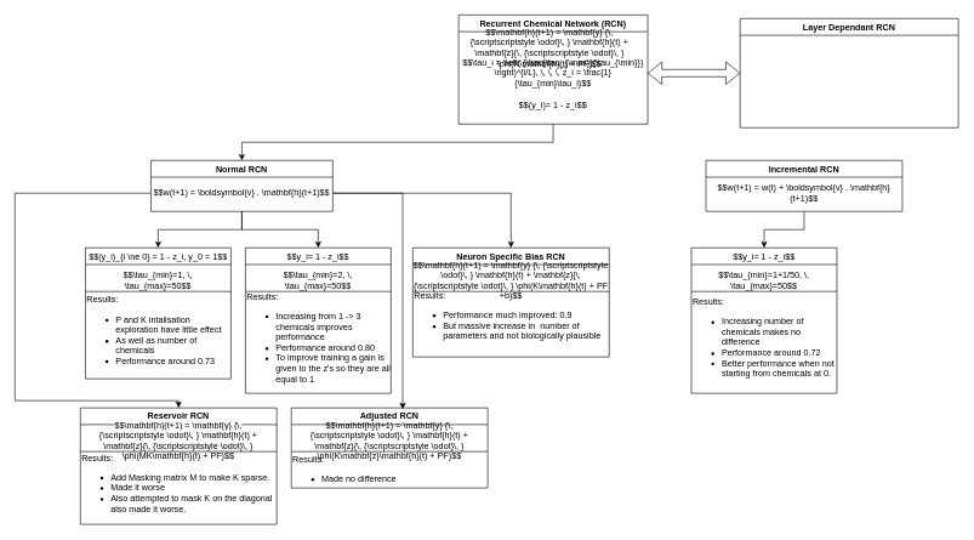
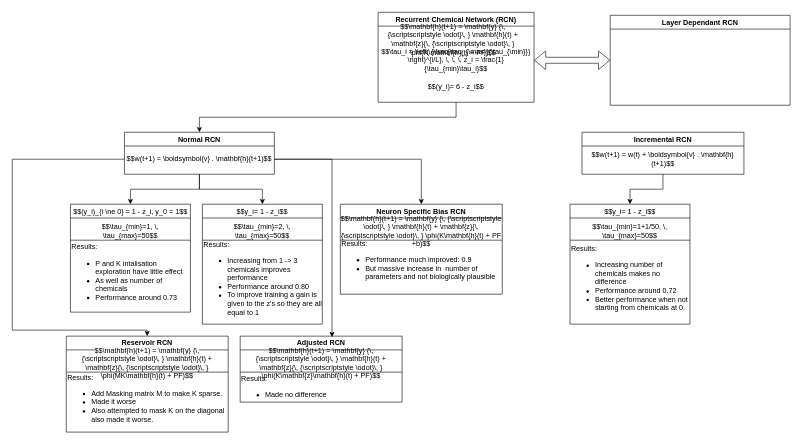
  <mxCell id="0" />
  <mxCell id="1" parent="0" />
  <mxCell id="2" style="edgeStyle=orthogonalEdgeStyle;rounded=0;orthogonalLoop=1;jettySize=auto;html=1;exitX=0.5;exitY=1;exitDx=0;exitDy=0;entryX=0.5;entryY=0;entryDx=0;entryDy=0;" parent="1" source="7" target="5" edge="1"><mxGeometry relative="1" as="geometry"><mxPoint x="730" y="220" as="sourcePoint" /><mxPoint x="610" y="280" as="targetPoint" /></mxGeometry></mxCell>
  <mxCell id="3" style="edgeStyle=orthogonalEdgeStyle;rounded=0;orthogonalLoop=1;jettySize=auto;html=1;exitX=0.5;exitY=1;exitDx=0;exitDy=0;" parent="1" source="5" target="11" edge="1"><mxGeometry relative="1" as="geometry" /></mxCell>
  <mxCell id="4" style="edgeStyle=orthogonalEdgeStyle;rounded=0;orthogonalLoop=1;jettySize=auto;html=1;exitX=0.5;exitY=1;exitDx=0;exitDy=0;entryX=0.5;entryY=0;entryDx=0;entryDy=0;" parent="1" source="5" target="15" edge="1"><mxGeometry relative="1" as="geometry" /></mxCell>
  <mxCell id="5" value="Normal RCN" style="swimlane;whiteSpace=wrap;html=1;" parent="1" vertex="1"><mxGeometry x="207" y="220" width="250" height="70" as="geometry" /></mxCell>
  <mxCell id="6" value="$$w(t+1) = \boldsymbol{v} . \mathbf{h}(t+1)$$" style="text;html=1;align=center;verticalAlign=middle;whiteSpace=wrap;rounded=0;" parent="5" vertex="1"><mxGeometry y="30" width="250" height="30" as="geometry" /></mxCell>
  <mxCell id="7" value="Recurrent Chemical Network (RCN)" style="swimlane;whiteSpace=wrap;html=1;" parent="1" vertex="1"><mxGeometry x="630" y="20" width="260" height="150" as="geometry" /></mxCell>
  <mxCell id="8" value="$$\mathbf{h}(t+1) = \mathbf{y}&amp;nbsp;{\, {\scriptscriptstyle \odot}\, } \mathbf{h}(t) + \mathbf{z}{\, {\scriptscriptstyle \odot}\, } \phi(K\mathbf{h}(t) + PF)$$" style="text;html=1;align=center;verticalAlign=middle;whiteSpace=wrap;rounded=0;" parent="7" vertex="1"><mxGeometry y="30" width="250" height="30" as="geometry" /></mxCell>
  <mxCell id="9" value="&lt;span style=&quot;background-color: transparent; color: light-dark(rgb(0, 0, 0), rgb(255, 255, 255));&quot;&gt;$$\tau_i = \left( {\frac{\tau_{\max}}{\tau_{\min}}} \right)^{i/L}, \, \, \, z_i = \frac{1}{\tau_{min}\tau_i}$$&lt;/span&gt;" style="text;html=1;align=center;verticalAlign=middle;whiteSpace=wrap;rounded=0;" parent="7" vertex="1"><mxGeometry y="50" width="260" height="60" as="geometry" /></mxCell>
- <mxCell id="10" value="$$(y_i)= 1 - z_i$$" style="text;html=1;align=center;verticalAlign=middle;whiteSpace=wrap;rounded=0;" parent="7" vertex="1"><mxGeometry x="45" y="110" width="170" height="30" as="geometry" /></mxCell>
+ <mxCell id="10" value="$$(y_i)= 6 - z_i$$" style="text;html=1;align=center;verticalAlign=middle;whiteSpace=wrap;rounded=0;" parent="7" vertex="1"><mxGeometry x="45" y="110" width="170" height="30" as="geometry" /></mxCell>
  <mxCell id="11" value="&lt;span style=&quot;font-weight: 400;&quot;&gt;$$(y_i)_{i \ne 0} = 1 - z_i, y_0 = 1$$&lt;/span&gt;" style="swimlane;whiteSpace=wrap;html=1;" parent="1" vertex="1"><mxGeometry x="117" y="340" width="200" height="180" as="geometry" /></mxCell>
  <mxCell id="12" value="$$\tau_{min}=1, \, \tau_{max}=50$$" style="text;html=1;align=center;verticalAlign=middle;whiteSpace=wrap;rounded=0;" parent="11" vertex="1"><mxGeometry x="30" y="30" width="140" height="30" as="geometry" /></mxCell>
  <mxCell id="13" value="Results:&lt;div&gt;&lt;ul&gt;&lt;li&gt;P and K intalisation exploration have little effect&lt;/li&gt;&lt;li&gt;As well as number of chemicals&lt;/li&gt;&lt;li&gt;Performance around 0.73&lt;/li&gt;&lt;/ul&gt;&lt;/div&gt;" style="text;html=1;align=left;verticalAlign=middle;whiteSpace=wrap;rounded=0;" parent="11" vertex="1"><mxGeometry y="60" width="200" height="120" as="geometry" /></mxCell>
  <mxCell id="14" value="" style="endArrow=none;html=1;rounded=0;exitX=0;exitY=0;exitDx=0;exitDy=0;entryX=1;entryY=0;entryDx=0;entryDy=0;" parent="11" source="13" target="13" edge="1"><mxGeometry width="50" height="50" relative="1" as="geometry"><mxPoint x="340" y="-60" as="sourcePoint" /><mxPoint x="390" y="-110" as="targetPoint" /></mxGeometry></mxCell>
  <mxCell id="15" value="&lt;span style=&quot;font-weight: 400;&quot;&gt;$$y_i= 1 - z_i$$&lt;/span&gt;" style="swimlane;whiteSpace=wrap;html=1;" parent="1" vertex="1"><mxGeometry x="337" y="340" width="200" height="200" as="geometry" /></mxCell>
  <mxCell id="16" value="$$\tau_{min}=2, \, \tau_{max}=50$$" style="text;html=1;align=center;verticalAlign=middle;whiteSpace=wrap;rounded=0;" parent="15" vertex="1"><mxGeometry x="30" y="30" width="140" height="30" as="geometry" /></mxCell>
  <mxCell id="17" value="Results:&lt;div&gt;&lt;ul&gt;&lt;li&gt;Increasing from 1 -&amp;gt; 3 chemicals improves performance&lt;/li&gt;&lt;li&gt;Performance around 0.80&lt;/li&gt;&lt;li&gt;To improve training a gain is given to the z's so they are all equal to 1&lt;/li&gt;&lt;/ul&gt;&lt;/div&gt;" style="text;html=1;align=left;verticalAlign=middle;whiteSpace=wrap;rounded=0;" parent="15" vertex="1"><mxGeometry y="60" width="200" height="140" as="geometry" /></mxCell>
  <mxCell id="18" value="" style="endArrow=none;html=1;rounded=0;exitX=0;exitY=0;exitDx=0;exitDy=0;entryX=1;entryY=0;entryDx=0;entryDy=0;" parent="15" source="17" target="17" edge="1"><mxGeometry width="50" height="50" relative="1" as="geometry"><mxPoint x="563" y="50" as="sourcePoint" /><mxPoint x="203" y="60" as="targetPoint" /></mxGeometry></mxCell>
  <mxCell id="19" value="Neuron Specific Bias RCN" style="swimlane;whiteSpace=wrap;html=1;" parent="1" vertex="1"><mxGeometry x="567" y="340" width="270" height="150" as="geometry" /></mxCell>
  <mxCell id="20" value="$$\mathbf{h}(t+1) = \mathbf{y}&amp;nbsp;{\, {\scriptscriptstyle \odot}\, } \mathbf{h}(t) + \mathbf{z}{\, {\scriptscriptstyle \odot}\, } \phi(K\mathbf{h}(t) + PF +b)$$" style="text;html=1;align=center;verticalAlign=middle;whiteSpace=wrap;rounded=0;" parent="19" vertex="1"><mxGeometry y="30" width="270" height="30" as="geometry" /></mxCell>
  <mxCell id="21" value="" style="endArrow=none;html=1;rounded=0;exitX=0;exitY=1;exitDx=0;exitDy=0;entryX=1;entryY=1;entryDx=0;entryDy=0;" parent="19" source="20" target="20" edge="1"><mxGeometry width="50" height="50" relative="1" as="geometry"><mxPoint x="-110" y="-60" as="sourcePoint" /><mxPoint x="-60" y="-110" as="targetPoint" /></mxGeometry></mxCell>
  <mxCell id="22" value="Results:&lt;div&gt;&lt;ul&gt;&lt;li&gt;Performance much improved: 0.9&lt;/li&gt;&lt;li&gt;But massive increase in&amp;nbsp; number of parameters and not biologically plausible&lt;/li&gt;&lt;/ul&gt;&lt;/div&gt;" style="text;html=1;align=left;verticalAlign=middle;whiteSpace=wrap;rounded=0;" parent="19" vertex="1"><mxGeometry y="60" width="270" height="80" as="geometry" /></mxCell>
  <mxCell id="23" style="edgeStyle=orthogonalEdgeStyle;rounded=0;orthogonalLoop=1;jettySize=auto;html=1;exitX=1;exitY=0.5;exitDx=0;exitDy=0;entryX=0.5;entryY=0;entryDx=0;entryDy=0;" parent="1" source="6" target="19" edge="1"><mxGeometry relative="1" as="geometry" /></mxCell>
  <mxCell id="24" value="Reservoir RCN" style="swimlane;whiteSpace=wrap;html=1;" parent="1" vertex="1"><mxGeometry x="110" y="560" width="270" height="160" as="geometry" /></mxCell>
  <mxCell id="25" value="&lt;br&gt;&lt;span style=&quot;color: rgb(0, 0, 0); font-family: Helvetica; font-size: 12px; font-style: normal; font-variant-ligatures: normal; font-variant-caps: normal; font-weight: 400; letter-spacing: normal; orphans: 2; text-align: center; text-indent: 0px; text-transform: none; widows: 2; word-spacing: 0px; -webkit-text-stroke-width: 0px; white-space: normal; background-color: rgb(251, 251, 251); text-decoration-thickness: initial; text-decoration-style: initial; text-decoration-color: initial; float: none; display: inline !important;&quot;&gt;$$\mathbf{h}(t+1) = \mathbf{y}&amp;nbsp;{\, {\scriptscriptstyle \odot}\, } \mathbf{h}(t) + \mathbf{z}{\, {\scriptscriptstyle \odot}\, } \phi(MK\mathbf{h}(t) + PF)$$&lt;/span&gt;&lt;div&gt;&lt;br/&gt;&lt;/div&gt;" style="text;html=1;align=center;verticalAlign=middle;whiteSpace=wrap;rounded=0;" parent="24" vertex="1"><mxGeometry x="5" y="25" width="260" height="40" as="geometry" /></mxCell>
  <mxCell id="26" value="Results:&lt;div&gt;&lt;ul&gt;&lt;li&gt;Add Masking matrix M to make K sparse.&lt;/li&gt;&lt;li&gt;Made it worse&lt;/li&gt;&lt;li&gt;Also attempted to mask K on the diagonal also made it worse.&lt;/li&gt;&lt;/ul&gt;&lt;/div&gt;" style="text;html=1;align=left;verticalAlign=middle;whiteSpace=wrap;rounded=0;" parent="24" vertex="1"><mxGeometry y="60" width="270" height="100" as="geometry" /></mxCell>
  <mxCell id="27" value="" style="endArrow=none;html=1;rounded=0;" parent="1" edge="1"><mxGeometry width="50" height="50" relative="1" as="geometry"><mxPoint x="380" y="620" as="sourcePoint" /><mxPoint x="110" y="620" as="targetPoint" /></mxGeometry></mxCell>
  <mxCell id="28" style="edgeStyle=orthogonalEdgeStyle;rounded=0;orthogonalLoop=1;jettySize=auto;html=1;exitX=0;exitY=0.5;exitDx=0;exitDy=0;entryX=0.5;entryY=0;entryDx=0;entryDy=0;" parent="1" source="6" target="24" edge="1"><mxGeometry relative="1" as="geometry"><mxPoint x="80" y="570" as="targetPoint" /><Array as="points"><mxPoint x="20" y="265" /><mxPoint x="20" y="550" /></Array></mxGeometry></mxCell>
  <mxCell id="29" value="Adjusted RCN" style="swimlane;whiteSpace=wrap;html=1;" parent="1" vertex="1"><mxGeometry x="400" y="560" width="270" height="110" as="geometry" /></mxCell>
  <mxCell id="30" value="$$\mathbf{h}(t+1) = \mathbf{y}&amp;nbsp;{\, {\scriptscriptstyle \odot}\, } \mathbf{h}(t) + \mathbf{z}{\, {\scriptscriptstyle \odot}\, } \phi(K\mathbf{z}\mathbf{h}(t) + PF)$$" style="text;html=1;align=center;verticalAlign=middle;whiteSpace=wrap;rounded=0;" parent="29" vertex="1"><mxGeometry x="10" y="30" width="250" height="30" as="geometry" /></mxCell>
  <mxCell id="31" value="Results:&lt;div&gt;&lt;ul&gt;&lt;li&gt;Made no difference&lt;/li&gt;&lt;/ul&gt;&lt;/div&gt;" style="text;html=1;align=left;verticalAlign=middle;whiteSpace=wrap;rounded=0;" parent="29" vertex="1"><mxGeometry y="60" width="270" height="60" as="geometry" /></mxCell>
  <mxCell id="32" value="" style="endArrow=none;html=1;rounded=0;" parent="1" edge="1"><mxGeometry width="50" height="50" relative="1" as="geometry"><mxPoint x="670" y="620" as="sourcePoint" /><mxPoint x="400" y="620" as="targetPoint" /></mxGeometry></mxCell>
  <mxCell id="33" style="edgeStyle=orthogonalEdgeStyle;rounded=0;orthogonalLoop=1;jettySize=auto;html=1;exitX=1;exitY=0.5;exitDx=0;exitDy=0;entryX=0.567;entryY=0.015;entryDx=0;entryDy=0;entryPerimeter=0;" parent="1" source="6" target="29" edge="1"><mxGeometry relative="1" as="geometry" /></mxCell>
  <mxCell id="34" style="edgeStyle=orthogonalEdgeStyle;rounded=0;orthogonalLoop=1;jettySize=auto;html=1;exitX=0.5;exitY=1;exitDx=0;exitDy=0;entryX=0.5;entryY=0;entryDx=0;entryDy=0;" parent="1" source="35" target="37" edge="1"><mxGeometry relative="1" as="geometry" /></mxCell>
  <mxCell id="35" value="Incremental RCN" style="swimlane;whiteSpace=wrap;html=1;" parent="1" vertex="1"><mxGeometry x="970" y="220" width="270" height="70" as="geometry" /></mxCell>
  <mxCell id="36" value="$$w(t+1) = w(t) + \boldsymbol{v} . \mathbf{h}(t+1)$$" style="text;html=1;align=center;verticalAlign=middle;whiteSpace=wrap;rounded=0;" parent="35" vertex="1"><mxGeometry x="10" y="30" width="250" height="30" as="geometry" /></mxCell>
  <mxCell id="37" value="&lt;span style=&quot;font-weight: 400;&quot;&gt;$$y_i= 1 - z_i$$&lt;/span&gt;" style="swimlane;whiteSpace=wrap;html=1;" parent="1" vertex="1"><mxGeometry x="950" y="340" width="200" height="200" as="geometry" /></mxCell>
  <mxCell id="38" value="$$\tau_{min}=1+1/50, \, \tau_{max}=50$$" style="text;html=1;align=center;verticalAlign=middle;whiteSpace=wrap;rounded=0;" parent="37" vertex="1"><mxGeometry x="30" y="30" width="140" height="30" as="geometry" /></mxCell>
  <mxCell id="39" value="Results:&lt;div&gt;&lt;ul&gt;&lt;li&gt;Increasing number of chemicals makes no difference&lt;/li&gt;&lt;li&gt;Performance around 0.72&lt;/li&gt;&lt;li&gt;Better performance when not starting from chemicals at 0.&lt;/li&gt;&lt;/ul&gt;&lt;/div&gt;" style="text;html=1;align=left;verticalAlign=middle;whiteSpace=wrap;rounded=0;" parent="37" vertex="1"><mxGeometry y="60" width="200" height="140" as="geometry" /></mxCell>
  <mxCell id="40" value="" style="endArrow=none;html=1;rounded=0;exitX=0;exitY=0;exitDx=0;exitDy=0;entryX=1;entryY=0;entryDx=0;entryDy=0;" parent="37" source="39" target="39" edge="1"><mxGeometry width="50" height="50" relative="1" as="geometry"><mxPoint x="563" y="50" as="sourcePoint" /><mxPoint x="203" y="60" as="targetPoint" /></mxGeometry></mxCell>
  <mxCell id="41" value="Layer Dependant RCN" style="swimlane;whiteSpace=wrap;html=1;" vertex="1" parent="1"><mxGeometry x="1017" y="25" width="300" height="150" as="geometry" /></mxCell>
  <mxCell id="42" value="" style="shape=flexArrow;endArrow=classic;startArrow=classic;html=1;rounded=0;entryX=0;entryY=0.5;entryDx=0;entryDy=0;exitX=1;exitY=0.5;exitDx=0;exitDy=0;" edge="1" parent="1" source="9" target="41"><mxGeometry width="100" height="100" relative="1" as="geometry"><mxPoint x="680" y="450" as="sourcePoint" /><mxPoint x="780" y="350" as="targetPoint" /></mxGeometry></mxCell>
